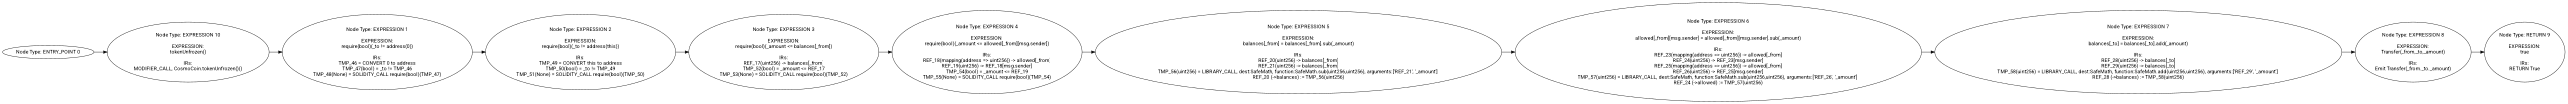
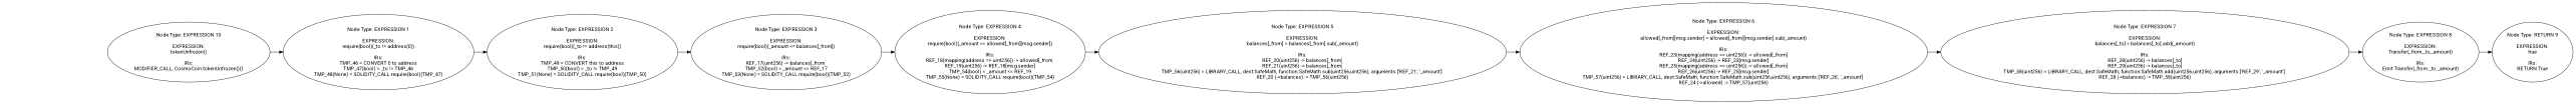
  digraph {
    rankdir=LR
    fontname=Roboto
    node [fontname=Roboto]
    edge [fontname=Roboto]
-   n1 [label="Node Type: ENTRY_POINT 0\n"]
    n2 [label="Node Type: EXPRESSION 10\n\nEXPRESSION:\ntokenUnfrozen()\n\nIRs:\nMODIFIER_CALL, CosmoCoin.tokenUnfrozen()()"]
    n3 [label="Node Type: EXPRESSION 1\n\nEXPRESSION:\nrequire(bool)(_to != address(0))\n\nIRs:\nTMP_46 = CONVERT 0 to address\nTMP_47(bool) = _to != TMP_46\nTMP_48(None) = SOLIDITY_CALL require(bool)(TMP_47)"]
    n4 [label="Node Type: EXPRESSION 2\n\nEXPRESSION:\nrequire(bool)(_to != address(this))\n\nIRs:\nTMP_49 = CONVERT this to address\nTMP_50(bool) = _to != TMP_49\nTMP_51(None) = SOLIDITY_CALL require(bool)(TMP_50)"]
    n5 [label="Node Type: EXPRESSION 3\n\nEXPRESSION:\nrequire(bool)(_amount <= balances[_from])\n\nIRs:\nREF_17(uint256) -> balances[_from]\nTMP_52(bool) = _amount <= REF_17\nTMP_53(None) = SOLIDITY_CALL require(bool)(TMP_52)"]
    n6 [label="Node Type: EXPRESSION 4\n\nEXPRESSION:\nrequire(bool)(_amount <= allowed[_from][msg.sender])\n\nIRs:\nREF_18(mapping(address => uint256)) -> allowed[_from]\nREF_19(uint256) -> REF_18[msg.sender]\nTMP_54(bool) = _amount <= REF_19\nTMP_55(None) = SOLIDITY_CALL require(bool)(TMP_54)"]
    n7 [label="Node Type: EXPRESSION 5\n\nEXPRESSION:\nbalances[_from] = balances[_from].sub(_amount)\n\nIRs:\nREF_20(uint256) -> balances[_from]\nREF_21(uint256) -> balances[_from]\nTMP_56(uint256) = LIBRARY_CALL, dest:SafeMath, function:SafeMath.sub(uint256,uint256), arguments:['REF_21', '_amount'] \nREF_20 (->balances) := TMP_56(uint256)"]
    n8 [label="Node Type: EXPRESSION 6\n\nEXPRESSION:\nallowed[_from][msg.sender] = allowed[_from][msg.sender].sub(_amount)\n\nIRs:\nREF_23(mapping(address => uint256)) -> allowed[_from]\nREF_24(uint256) -> REF_23[msg.sender]\nREF_25(mapping(address => uint256)) -> allowed[_from]\nREF_26(uint256) -> REF_25[msg.sender]\nTMP_57(uint256) = LIBRARY_CALL, dest:SafeMath, function:SafeMath.sub(uint256,uint256), arguments:['REF_26', '_amount'] \nREF_24 (->allowed) := TMP_57(uint256)"]
    n9 [label="Node Type: EXPRESSION 7\n\nEXPRESSION:\nbalances[_to] = balances[_to].add(_amount)\n\nIRs:\nREF_28(uint256) -> balances[_to]\nREF_29(uint256) -> balances[_to]\nTMP_58(uint256) = LIBRARY_CALL, dest:SafeMath, function:SafeMath.add(uint256,uint256), arguments:['REF_29', '_amount'] \nREF_28 (->balances) := TMP_58(uint256)"]
    n10 [label="Node Type: EXPRESSION 8\n\nEXPRESSION:\nTransfer(_from,_to,_amount)\n\nIRs:\nEmit Transfer(_from._to._amount)"]
    n11 [label="Node Type: RETURN 9\n\nEXPRESSION:\ntrue\n\nIRs:\nRETURN True"]
-   n1 -> n2
    n2 -> n3
    n3 -> n4
    n4 -> n5
    n5 -> n6
    n6 -> n7
    n7 -> n8
    n8 -> n9
    n9 -> n10
    n10 -> n11
  }
